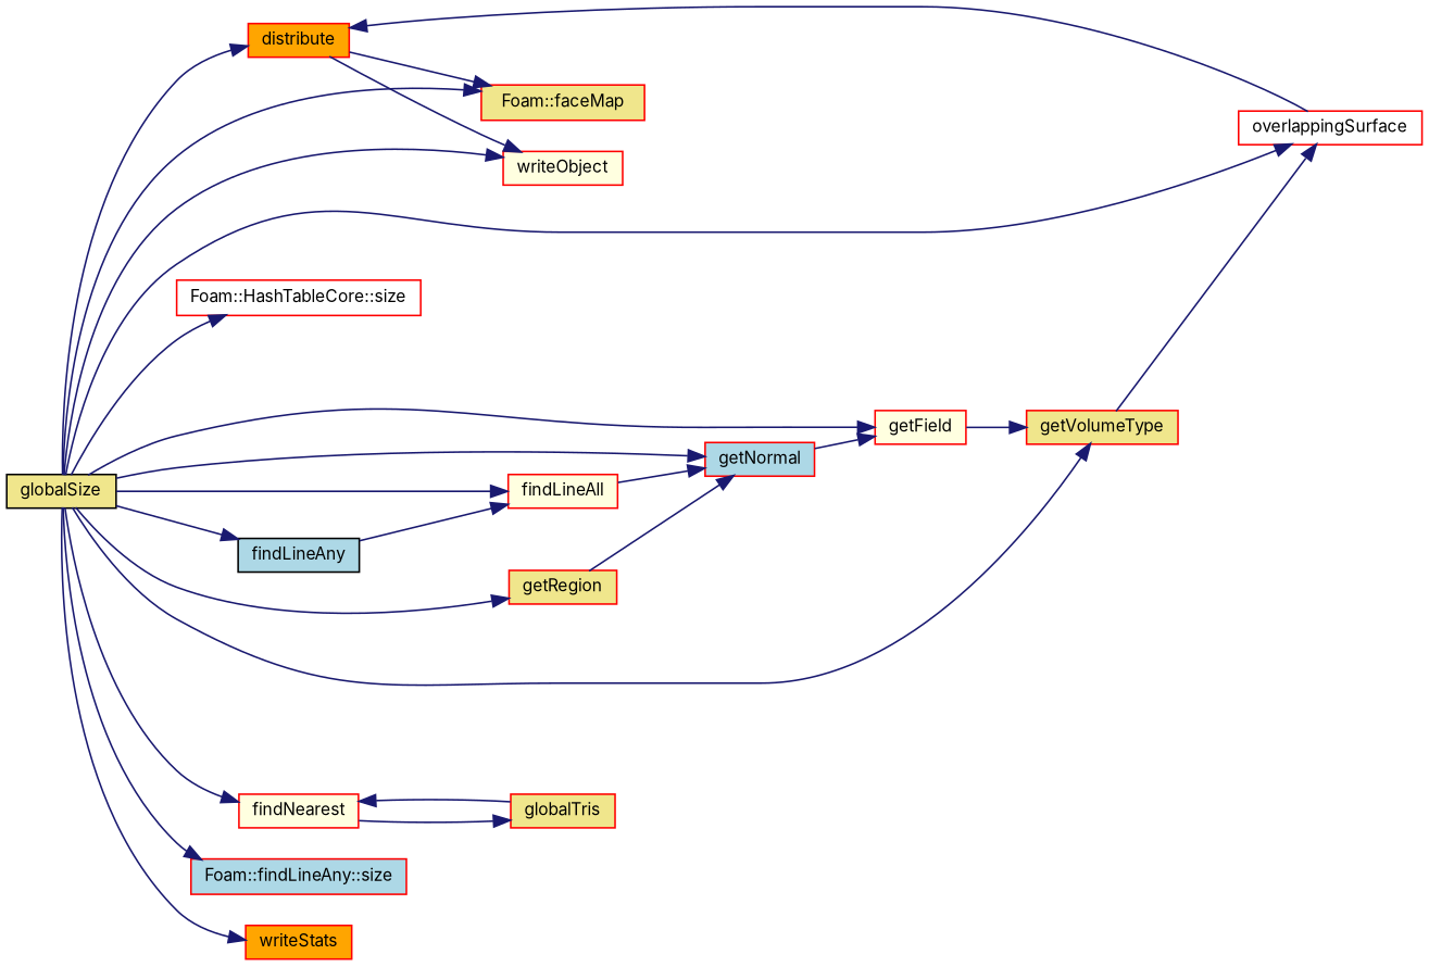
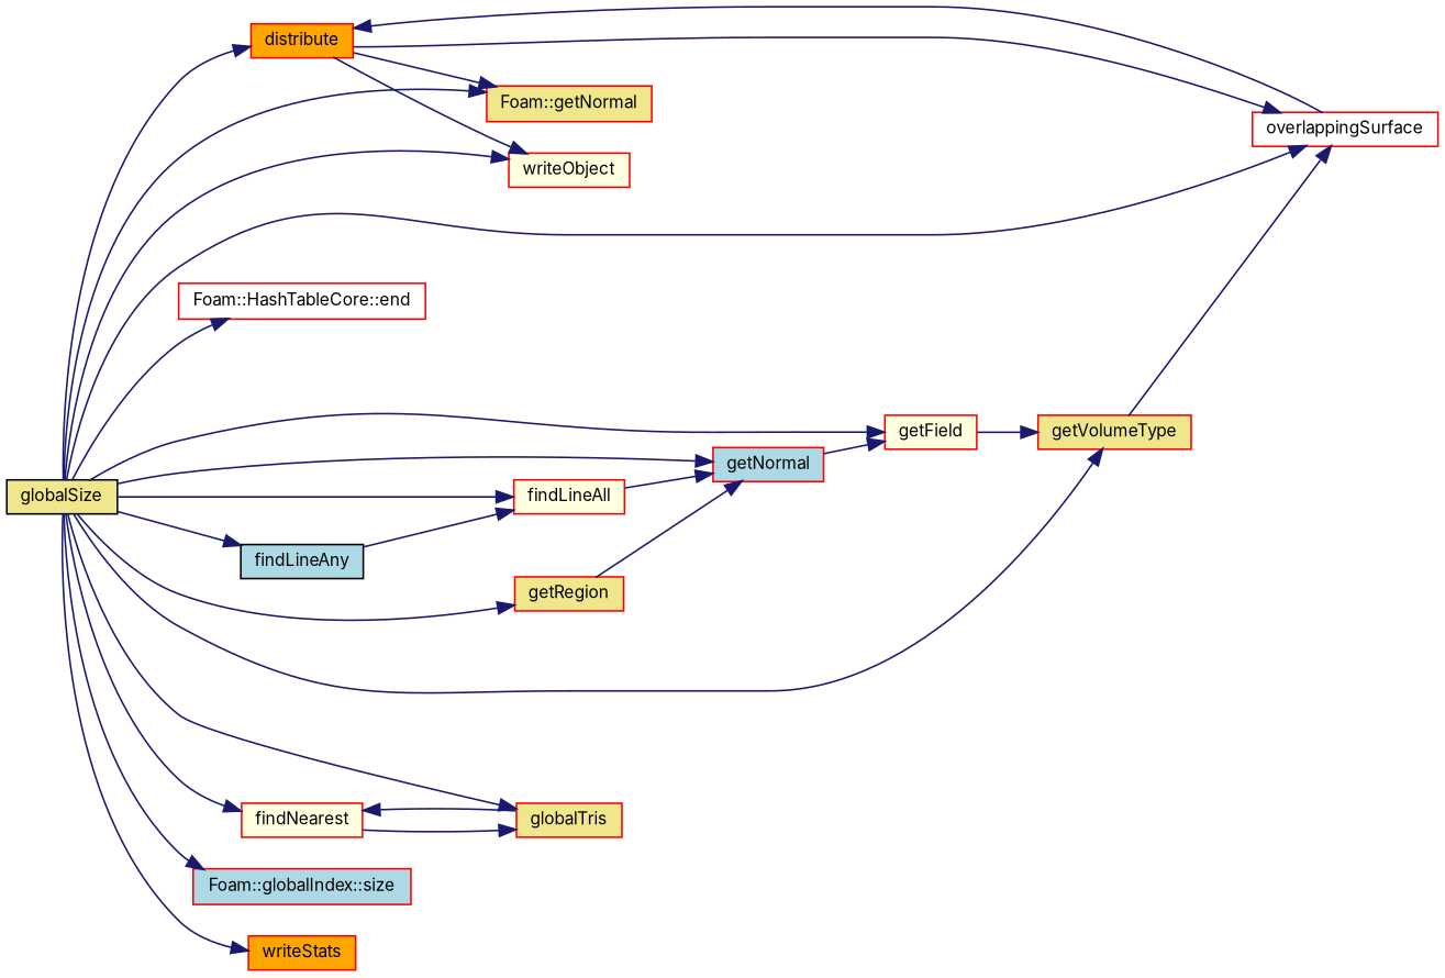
  digraph {
    fontname=Inter
    rankdir=LR
    node [color=red fillcolor=khaki fontname=Inter fontsize=10 shape=record style=filled]
    edge [color=midnightblue fontname=Inter fontsize=10 labelfontname=Helvetica labelfontsize=10 style=solid]
    n1 [color=black fontcolor=black height=0.2 label=globalSize width=0.4]
    n2 [fillcolor=orange height=0.2 label=distribute width=0.4]
    n3 [fillcolor=white height=0.2 label=overlappingSurface width=0.4]
-   n4 [height=0.2 label="Foam::faceMap" width=0.4]
+   n4 [height=0.2 label="Foam::getNormal" width=0.4]
    n5 [fillcolor=lightyellow height=0.2 label=writeObject width=0.4]
-   n6 [fillcolor=white height=0.2 label="Foam::HashTableCore::size" width=0.4]
+   n6 [fillcolor=white height=0.2 label="Foam::HashTableCore::end" width=0.4]
    n7 [fillcolor=lightyellow height=0.2 label=findLineAll width=0.4]
    n8 [height=0.2 label=getRegion width=0.4]
    n9 [fillcolor=lightblue height=0.2 label=getNormal width=0.4]
    n10 [fillcolor=lightyellow height=0.2 label=getField width=0.4]
    n11 [height=0.2 label=getVolumeType width=0.4]
    n12 [color=black fillcolor=lightblue height=0.2 label=findLineAny width=0.4]
    n13 [fillcolor=lightyellow height=0.2 label=findNearest width=0.4]
    n14 [height=0.2 label=globalTris width=0.4]
-   n15 [fillcolor=lightblue height=0.2 label="Foam::findLineAny::size" width=0.4]
+   n15 [fillcolor=lightblue height=0.2 label="Foam::globalIndex::size" width=0.4]
    n16 [fillcolor=orange height=0.2 label=writeStats width=0.4]
    n1 -> n2
    n1 -> n3
    n1 -> n4
    n1 -> n5
    n1 -> n6
    n1 -> n7
    n1 -> n8
    n1 -> n9
    n1 -> n10
    n1 -> n11
    n1 -> n12
    n1 -> n13
+   n1 -> n14
    n1 -> n15
    n1 -> n16
+   n2 -> n3
    n2 -> n4
    n2 -> n5
    n3 -> n2
    n7 -> n9
    n8 -> n9
    n9 -> n10
    n10 -> n11
    n11 -> n3
    n12 -> n7
    n13 -> n14
    n14 -> n13
  }
